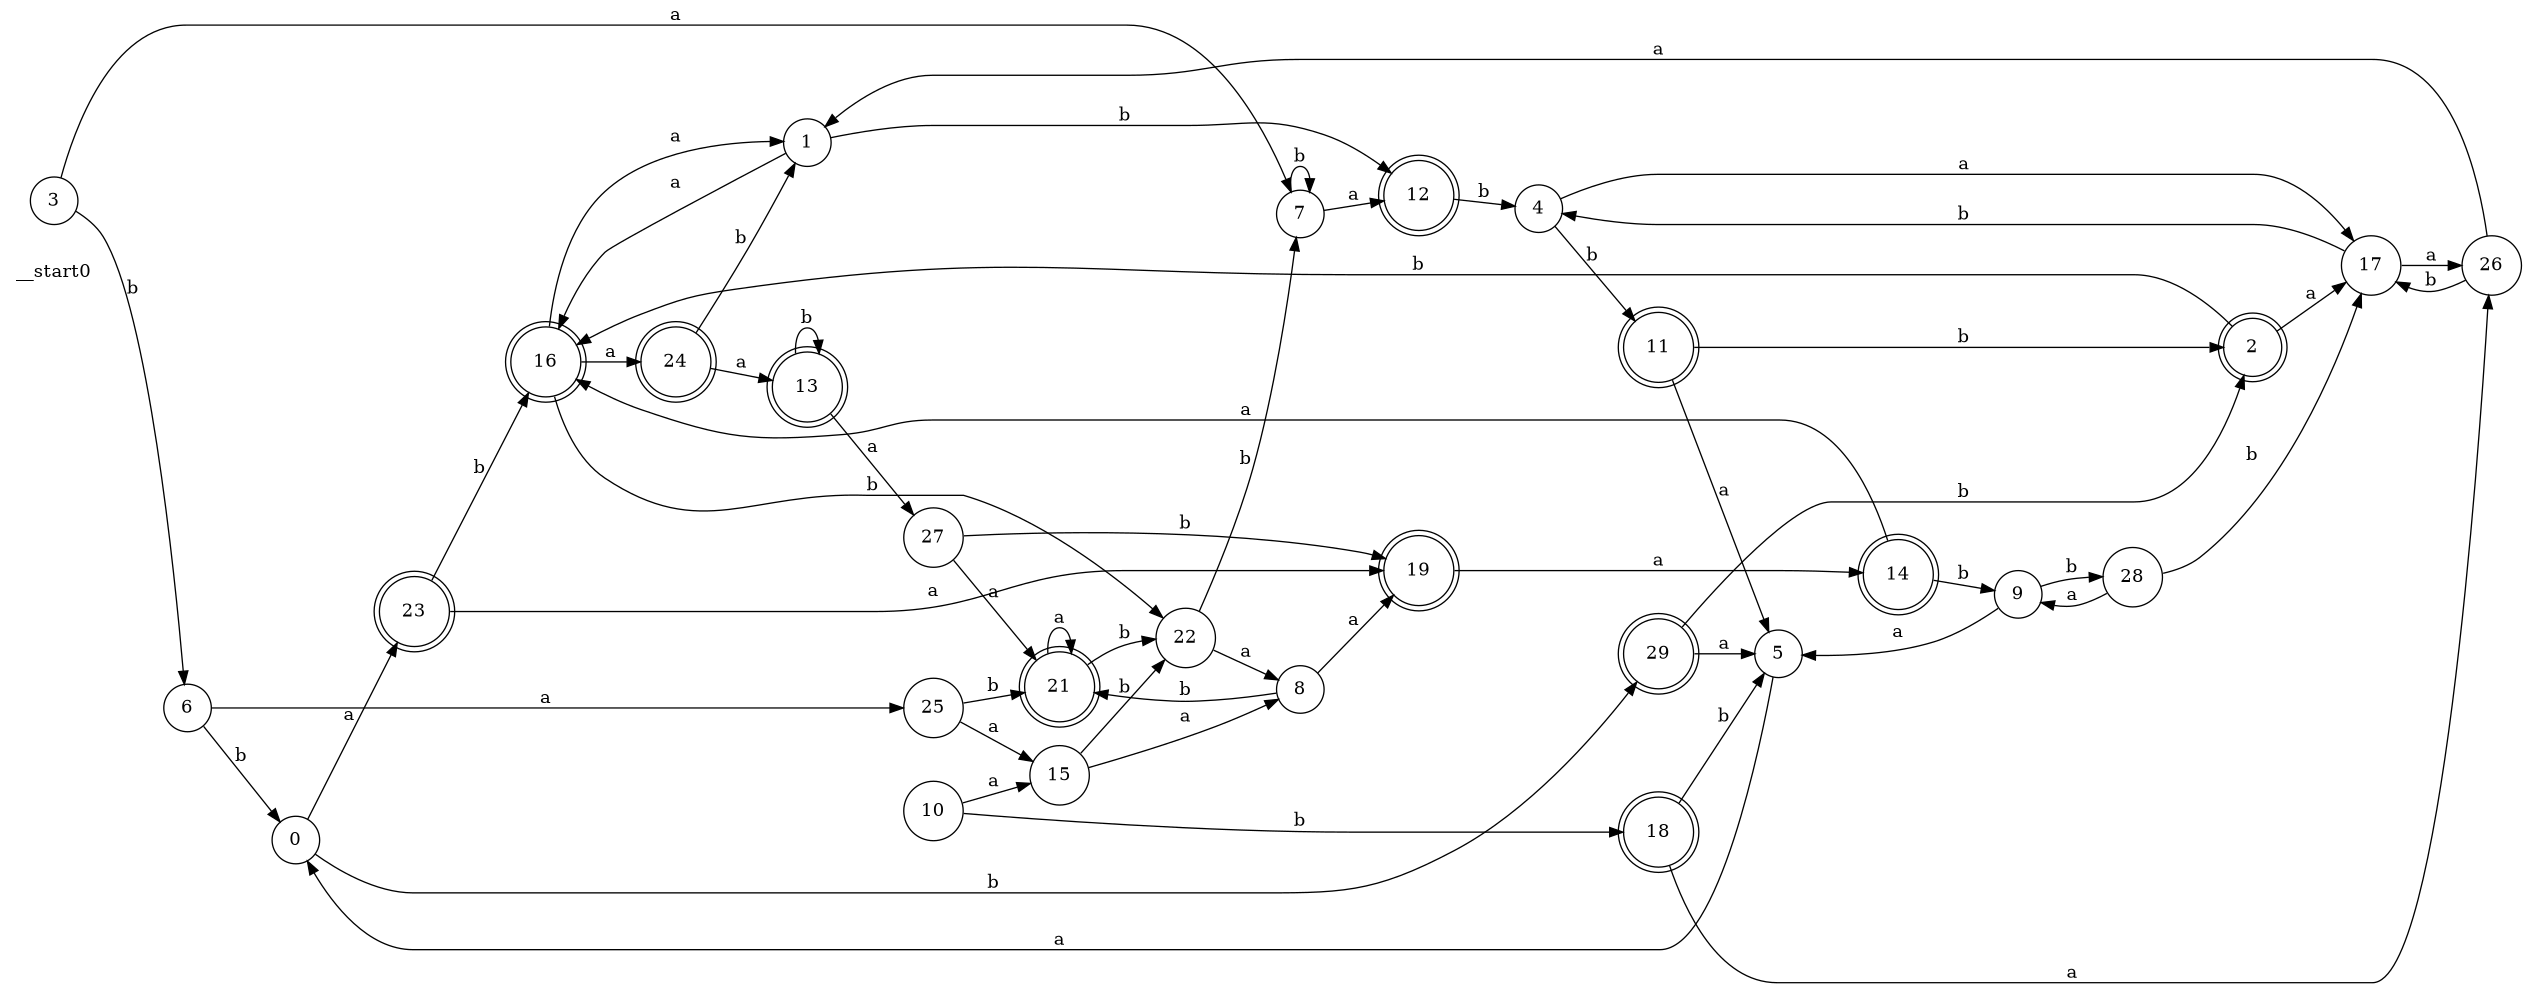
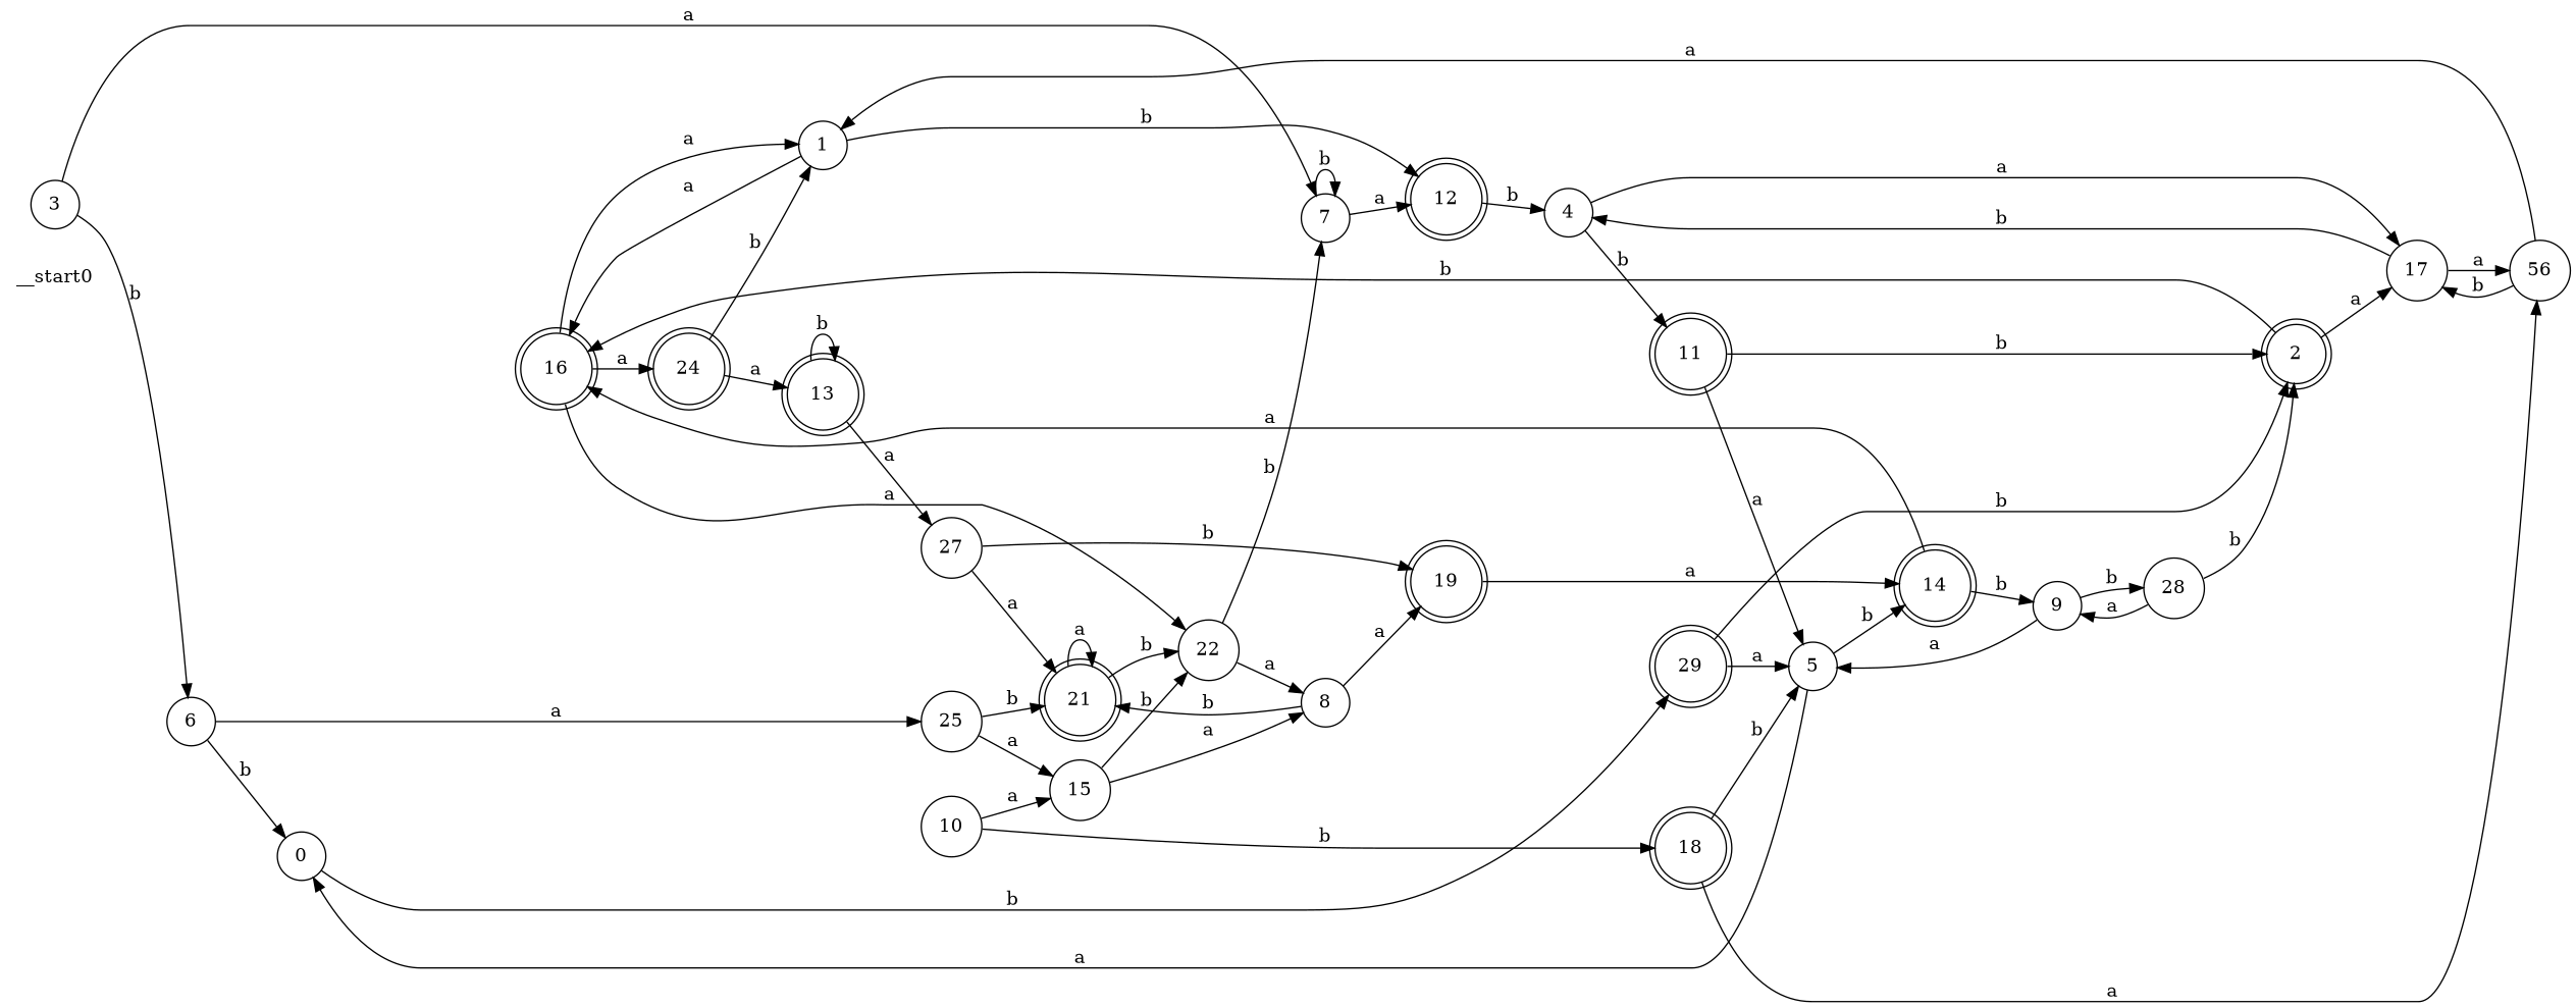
  digraph {
    rankdir=LR
    node [shape=circle color=black fillcolor=white style=filled]
    __start0 [shape=none color="" fillcolor="" style=""]
    n2 [label=0]
-   n3 [label=23 shape=doublecircle style="rounded,filled"]
    n4 [label=29 shape=doublecircle style="rounded,filled"]
    n5 [label=16 shape=doublecircle style="rounded,filled"]
    n6 [label=19 shape=doublecircle style="rounded,filled"]
    n7 [label=2 shape=doublecircle style="rounded,filled"]
    n8 [label=5]
    n9 [label=1]
    n10 [label=12 shape=doublecircle style="rounded,filled"]
    n11 [label=4]
    n12 [label=24 shape=doublecircle style="rounded,filled"]
    n13 [label=22]
    n14 [label=17]
-   n15 [label=26]
+   n15 [label=56]
    n16 [label=3]
    n17 [label=6]
    n18 [label=7]
    n19 [label=25]
    n20 [label=11 shape=doublecircle style="rounded,filled"]
    n21 [label=14 shape=doublecircle style="rounded,filled"]
    n22 [label=9]
    n23 [label=21 shape=doublecircle style="rounded,filled"]
    n24 [label=15]
    n25 [label=8]
    n26 [label=28]
    n27 [label=10]
    n28 [label=18 shape=doublecircle style="rounded,filled"]
    n29 [label=13 shape=doublecircle style="rounded,filled"]
    n30 [label=27]
-   n2 -> n3 [label=a]
    n2 -> n4 [label=b]
-   n3 -> n5 [label=b]
-   n3 -> n6 [label=a]
    n4 -> n7 [label=b]
    n4 -> n8 [label=a]
    n5 -> n9 [label=a]
    n5 -> n12 [label=a]
-   n5 -> n13 [label=b]
+   n5 -> n13 [label=a]
    n6 -> n21 [label=a]
    n7 -> n5 [label=b]
    n7 -> n14 [label=a]
    n8 -> n2 [label=a]
+   n8 -> n21 [label=b]
    n9 -> n5 [label=a]
    n9 -> n10 [label=b]
    n10 -> n11 [label=b]
    n11 -> n14 [label=a]
    n11 -> n20 [label=b]
    n12 -> n9 [label=b]
    n12 -> n29 [label=a]
    n13 -> n18 [label=b]
    n13 -> n25 [label=a]
    n14 -> n11 [label=b]
    n14 -> n15 [label=a]
    n15 -> n9 [label=a]
    n15 -> n14 [label=b]
    n16 -> n17 [label=b]
    n16 -> n18 [label=a]
    n17 -> n2 [label=b]
    n17 -> n19 [label=a]
    n18 -> n10 [label=a]
    n18 -> n18 [label=b]
    n19 -> n23 [label=b]
    n19 -> n24 [label=a]
    n20 -> n7 [label=b]
    n20 -> n8 [label=a]
    n21 -> n5 [label=a]
    n21 -> n22 [label=b]
    n22 -> n8 [label=a]
    n22 -> n26 [label=b]
    n23 -> n13 [label=b]
    n23 -> n23 [label=a]
    n24 -> n13 [label=b]
    n24 -> n25 [label=a]
    n25 -> n6 [label=a]
    n25 -> n23 [label=b]
-   n26 -> n14 [label=b]
+   n26 -> n7 [label=b]
    n26 -> n22 [label=a]
    n27 -> n24 [label=a]
    n27 -> n28 [label=b]
    n28 -> n8 [label=b]
    n28 -> n15 [label=a]
    n29 -> n29 [label=b]
    n29 -> n30 [label=a]
    n30 -> n6 [label=b]
    n30 -> n23 [label=a]
  }
